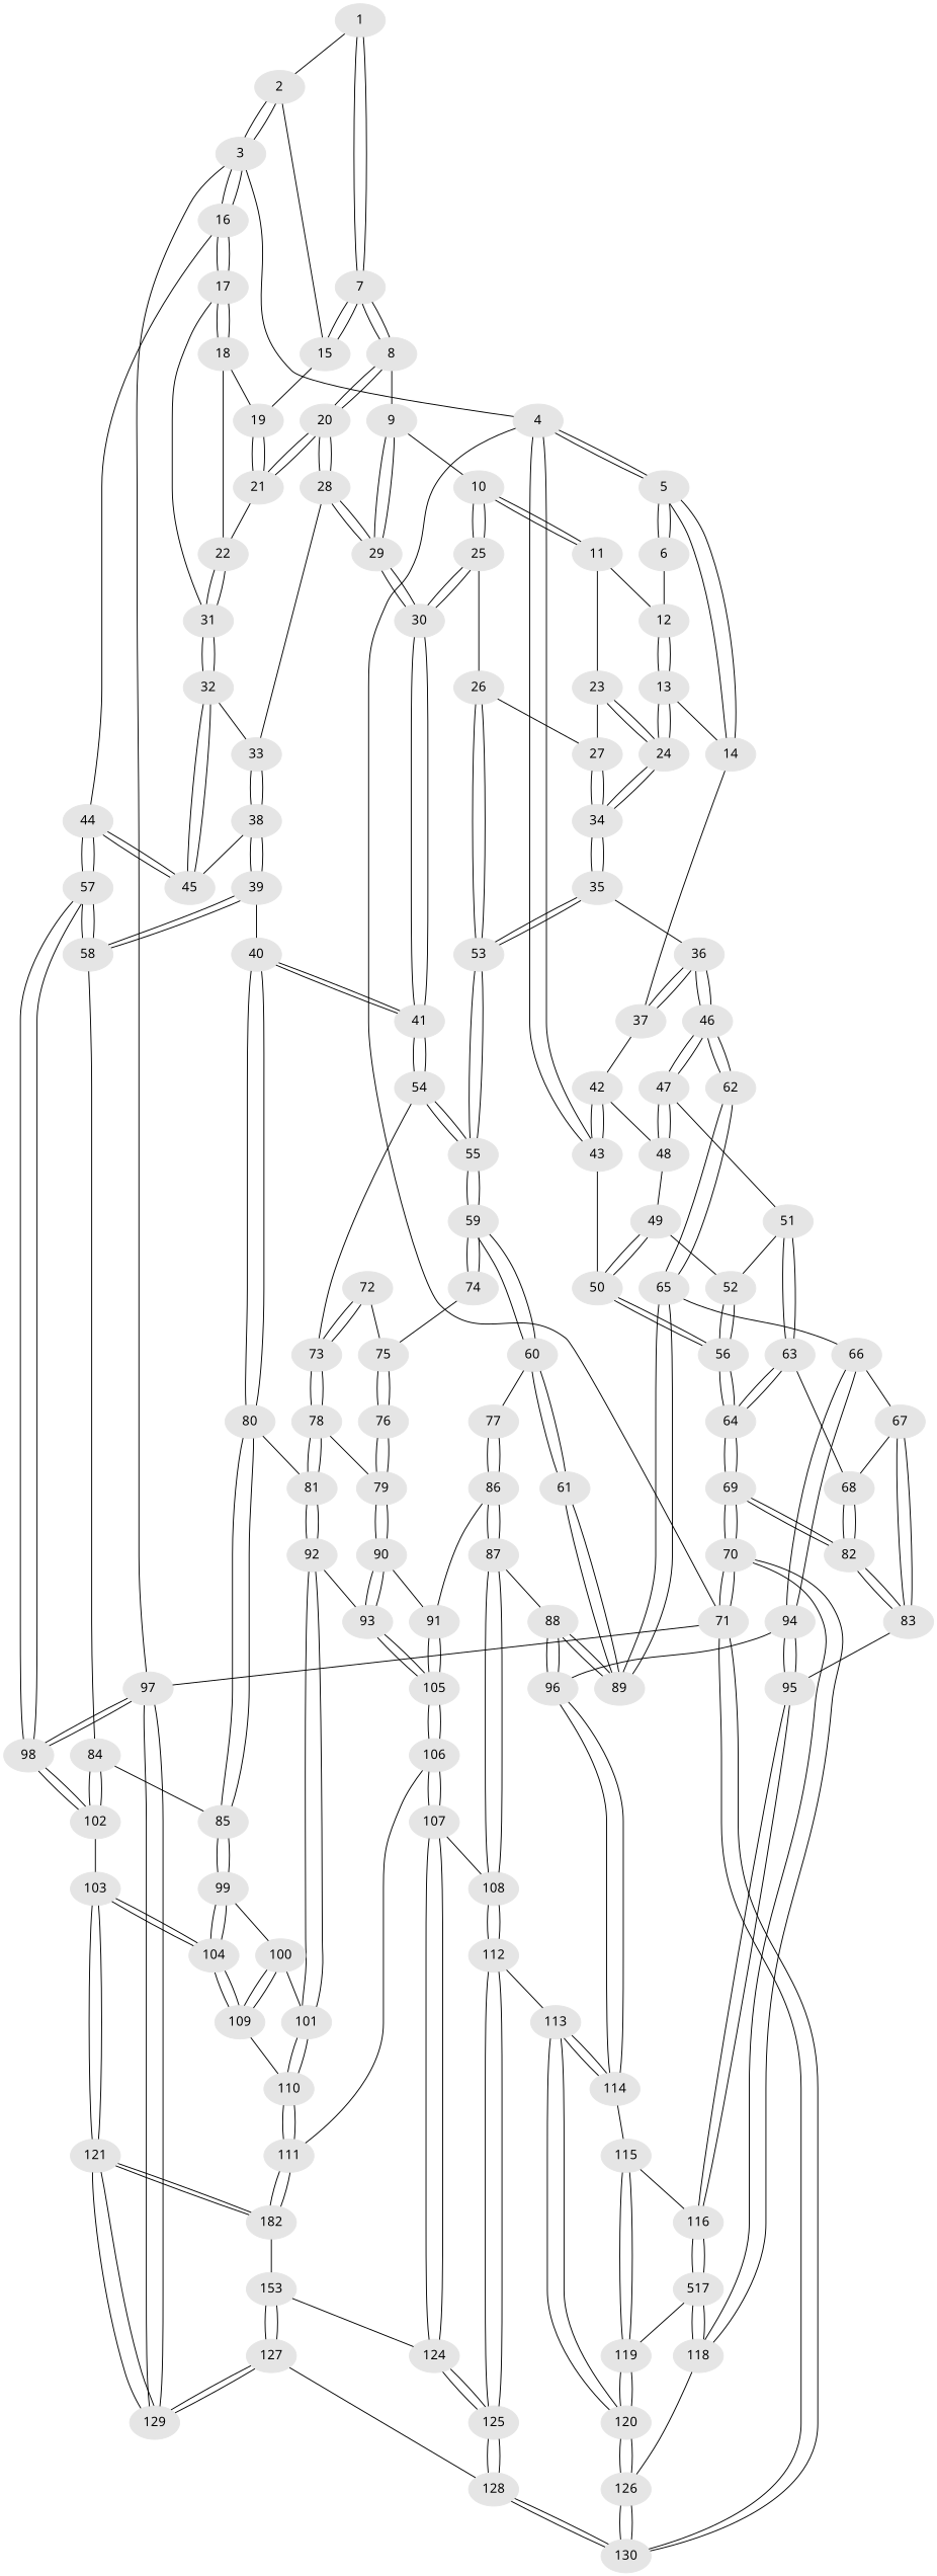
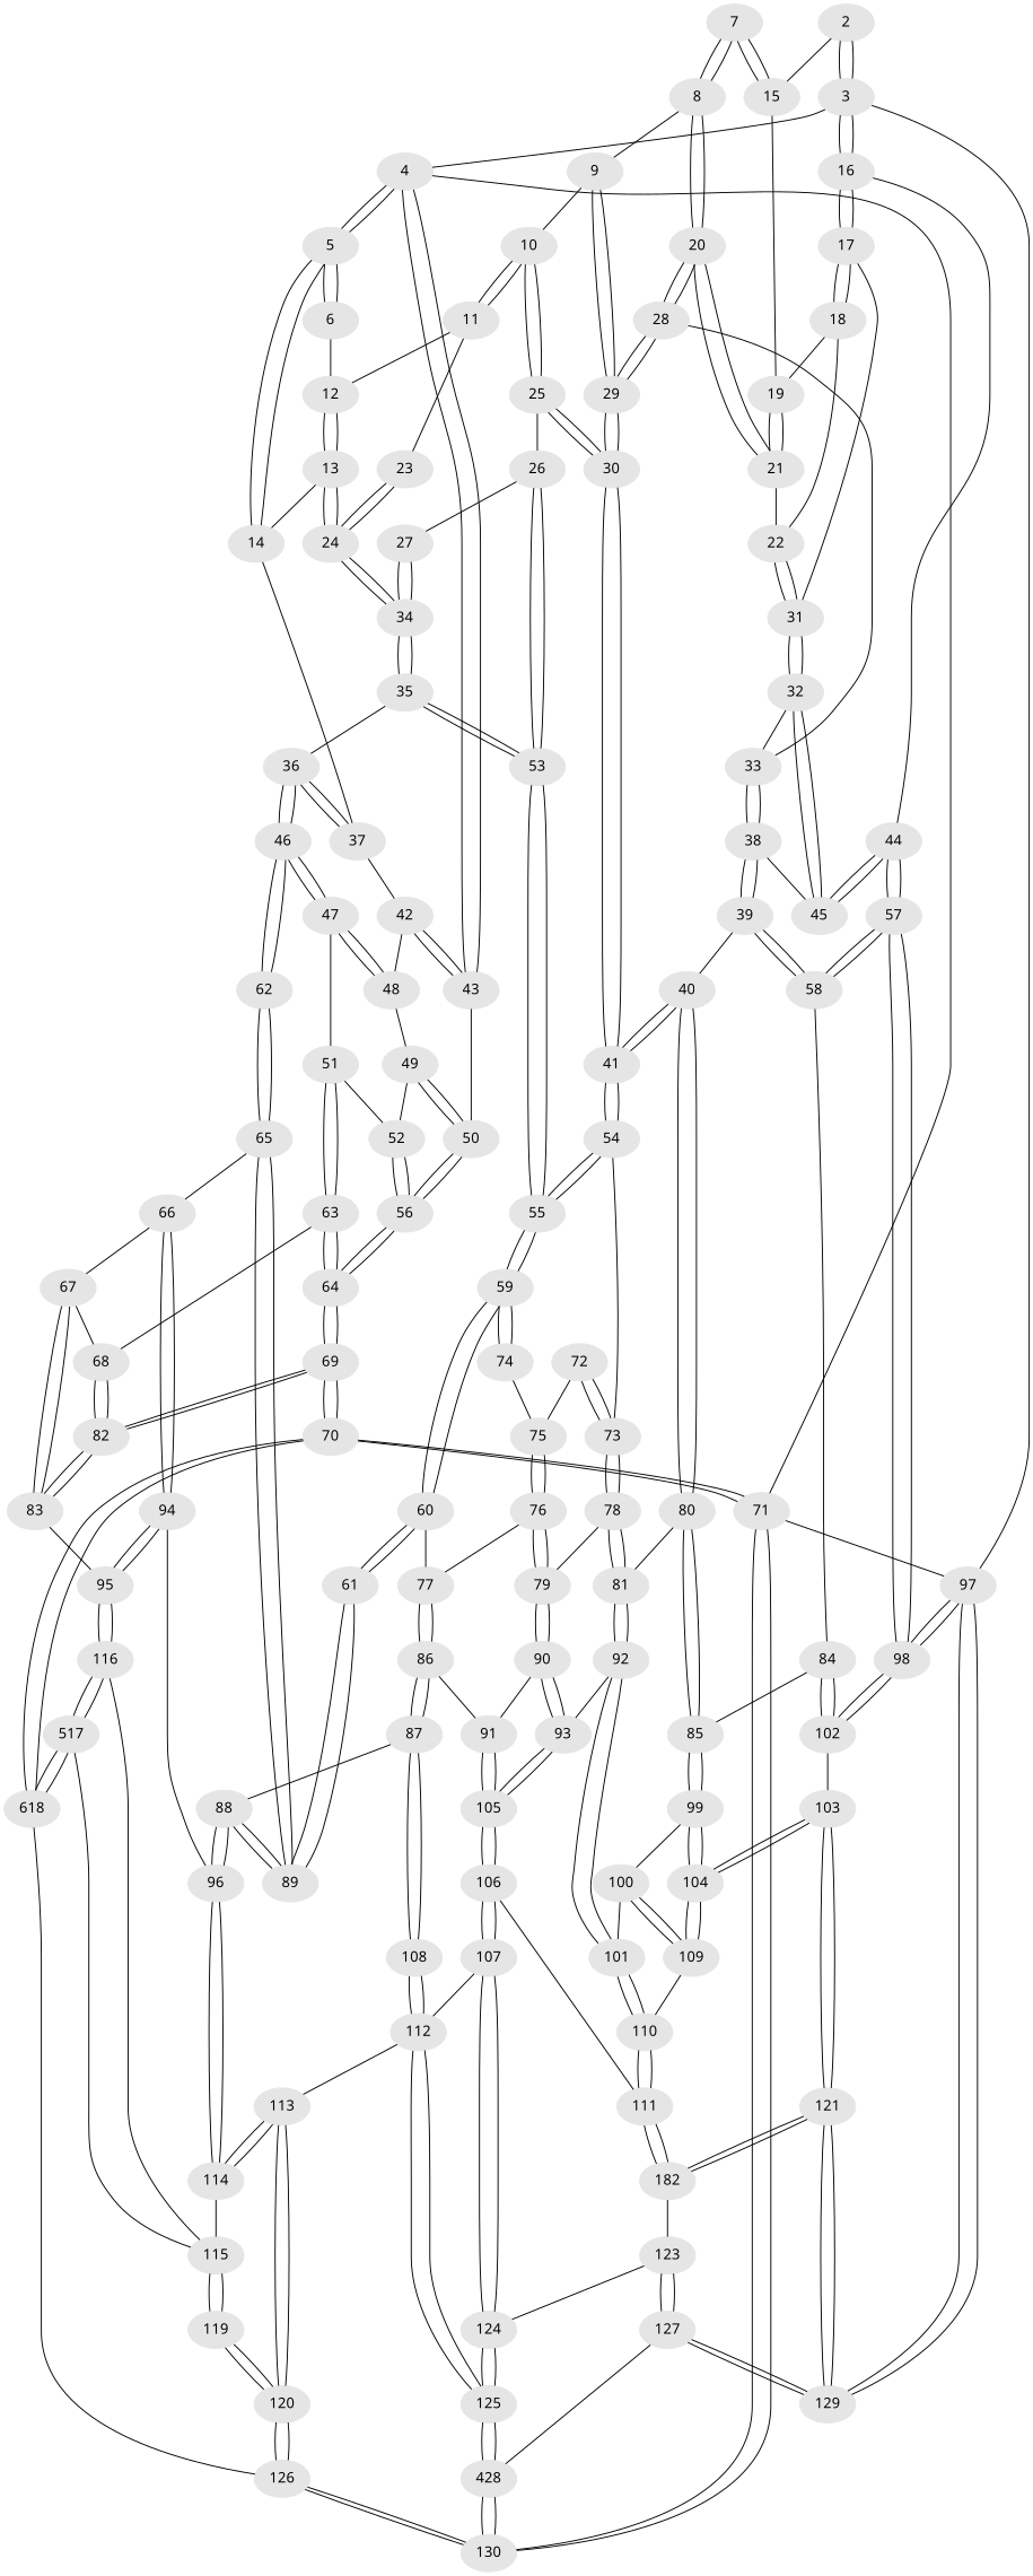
  graph {
    fontname="Noto Sans"
    node [color=gray90 fontname="Noto Sans" style=filled]
    edge [fontname="Noto Sans"]
-   1
    2
    7
    3
    15
    8
    4
    16
    97
    19
    5
    43
    71
    17
    44
    98
    129
    6
    14
    50
    130
    12
    37
    13
    9
    20
    10
    29
    21
    28
    11
    25
    30
    23
    26
    24
    27
    34
    42
    18
    31
    45
    57
    22
    32
    33
    35
    53
    41
    55
    38
    54
    39
    36
    46
    47
    62
    48
    40
    58
    80
    84
    81
    85
    73
    49
    56
    51
    65
    52
    63
    64
    68
    59
    78
    60
    74
    69
    102
    61
    77
    75
    89
    86
    66
    82
    70
    67
    94
    83
    95
    96
-   118
+   118 [label=618]
    126
    72
    76
    79
    90
    87
    91
    92
    93
    99
    101
    116
    103
    100
    104
    88
    108
    105
    112
    114
    106
    110
    n116 [label=517]
    115
    109
    111
    121
    n121 [label=182]
    107
    124
    125
    113
-   123 [label=153]
+   123
    120
-   128
+   128 [label=428]
    119
    127
-   1 -- 2
-   1 -- 7
-   1 -- 7
    2 -- 3
    2 -- 3
    2 -- 15
    7 -- 15
    7 -- 15
    7 -- 8
    7 -- 8
    3 -- 4
    3 -- 16
    3 -- 16
    3 -- 97
    15 -- 19
    8 -- 9
    8 -- 20
    8 -- 20
    4 -- 5
    4 -- 5
    4 -- 43
    4 -- 43
    4 -- 71
    16 -- 17
    16 -- 17
    16 -- 44
    97 -- 98
    97 -- 98
    97 -- 129
    97 -- 129
    19 -- 21
    19 -- 21
    5 -- 6
    5 -- 6
    5 -- 14
    5 -- 14
    43 -- 50
    71 -- 97
    71 -- 130
    71 -- 130
    17 -- 18
    17 -- 18
    17 -- 31
    44 -- 45
    44 -- 45
    44 -- 57
    44 -- 57
    98 -- 102
    98 -- 102
    6 -- 12
    14 -- 37
    50 -- 56
    50 -- 56
    12 -- 13
    12 -- 13
    37 -- 42
    13 -- 14
    13 -- 24
    13 -- 24
    9 -- 10
    9 -- 29
    9 -- 29
    20 -- 21
    20 -- 21
    20 -- 28
    20 -- 28
    10 -- 11
    10 -- 11
    10 -- 25
    10 -- 25
    29 -- 30
    29 -- 30
    21 -- 22
    28 -- 29
    28 -- 29
    28 -- 33
    11 -- 12
    11 -- 23
    25 -- 30
    25 -- 30
    25 -- 26
    30 -- 41
    30 -- 41
    23 -- 24
    23 -- 24
-   23 -- 27
    26 -- 27
    26 -- 53
    26 -- 53
    24 -- 34
    24 -- 34
    27 -- 34
    27 -- 34
    34 -- 35
    34 -- 35
    42 -- 43
    42 -- 43
    42 -- 48
    18 -- 19
    18 -- 22
    31 -- 32
    31 -- 32
    57 -- 98
    57 -- 98
    57 -- 58
    57 -- 58
    22 -- 31
    22 -- 31
    32 -- 45
    32 -- 45
    32 -- 33
    33 -- 38
    33 -- 38
    35 -- 53
    35 -- 53
    35 -- 36
    53 -- 55
    53 -- 55
    41 -- 54
    41 -- 54
    55 -- 59
    55 -- 59
    38 -- 45
    38 -- 39
    38 -- 39
    54 -- 55
    54 -- 55
    54 -- 73
    39 -- 40
    39 -- 58
    39 -- 58
    36 -- 37
    36 -- 37
    36 -- 46
    36 -- 46
    46 -- 47
    46 -- 47
    46 -- 62
    46 -- 62
    47 -- 48
    47 -- 48
    47 -- 51
    62 -- 65
    62 -- 65
    48 -- 49
    40 -- 41
    40 -- 41
    40 -- 80
    40 -- 80
    58 -- 84
    80 -- 81
    80 -- 85
    80 -- 85
    84 -- 85
    84 -- 102
    84 -- 102
    81 -- 92
    81 -- 92
    85 -- 99
    85 -- 99
    73 -- 78
    73 -- 78
    49 -- 50
    49 -- 50
    49 -- 52
    56 -- 64
    56 -- 64
    51 -- 52
    51 -- 63
    51 -- 63
    65 -- 89
    65 -- 89
    65 -- 66
    52 -- 56
    52 -- 56
    63 -- 64
    63 -- 64
    63 -- 68
    64 -- 69
    64 -- 69
    68 -- 82
    68 -- 82
    59 -- 60
    59 -- 60
    59 -- 74
    59 -- 74
    78 -- 81
    78 -- 81
    78 -- 79
    60 -- 61
    60 -- 61
    60 -- 77
    74 -- 75
    69 -- 82
    69 -- 82
    69 -- 70
    69 -- 70
    102 -- 103
    61 -- 89
    61 -- 89
    77 -- 86
    77 -- 86
    75 -- 76
    75 -- 76
    86 -- 87
    86 -- 87
    86 -- 91
    66 -- 67
    66 -- 94
    66 -- 94
    82 -- 83
    82 -- 83
    70 -- 71
    70 -- 71
    70 -- 118
    70 -- 118
    67 -- 68
    67 -- 83
    67 -- 83
    94 -- 95
    94 -- 95
    94 -- 96
    83 -- 95
    95 -- 116
    95 -- 116
    96 -- 114
    96 -- 114
    118 -- 126
    126 -- 130
    126 -- 130
    72 -- 73
    72 -- 73
    72 -- 75
+   76 -- 77
    76 -- 79
    76 -- 79
    79 -- 90
    79 -- 90
    90 -- 91
    90 -- 93
    90 -- 93
    87 -- 88
    87 -- 108
    87 -- 108
    91 -- 105
    91 -- 105
    92 -- 93
    92 -- 101
    92 -- 101
    93 -- 105
    93 -- 105
    99 -- 100
    99 -- 104
    99 -- 104
    101 -- 110
    101 -- 110
    116 -- n116
    116 -- n116
    103 -- 104
    103 -- 104
    103 -- 121
    103 -- 121
    100 -- 101
    100 -- 109
    100 -- 109
    104 -- 109
    104 -- 109
    88 -- 89
    88 -- 89
    88 -- 96
    88 -- 96
    108 -- 112
    108 -- 112
    105 -- 106
    105 -- 106
    112 -- 125
    112 -- 125
    112 -- 113
    114 -- 115
    106 -- 111
    106 -- 107
    106 -- 107
    110 -- 111
    110 -- 111
    n116 -- 118
    n116 -- 118
-   n116 -- 119
+   n116 -- 115
    115 -- 116
    115 -- 119
    115 -- 119
    109 -- 110
    111 -- n121
    111 -- n121
    121 -- 129
    121 -- 129
    121 -- n121
    121 -- n121
    n121 -- 123
-   107 -- 108
+   107 -- 112
    107 -- 124
    107 -- 124
    124 -- 125
    124 -- 125
    125 -- 128
    125 -- 128
    113 -- 114
    113 -- 114
    113 -- 120
    113 -- 120
    123 -- 124
    123 -- 127
    123 -- 127
    120 -- 126
    120 -- 126
    128 -- 130
    128 -- 130
    119 -- 120
    119 -- 120
    127 -- 129
    127 -- 129
    127 -- 128
  }
